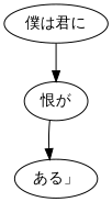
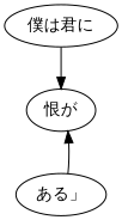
  digraph {
    n1 [label="僕は君に"]
    n2 [label="恨が"]
    n3 [label="ある」"]
    n1 -> n2
-   n2 -> n3
+   n3 -> n2
  }
